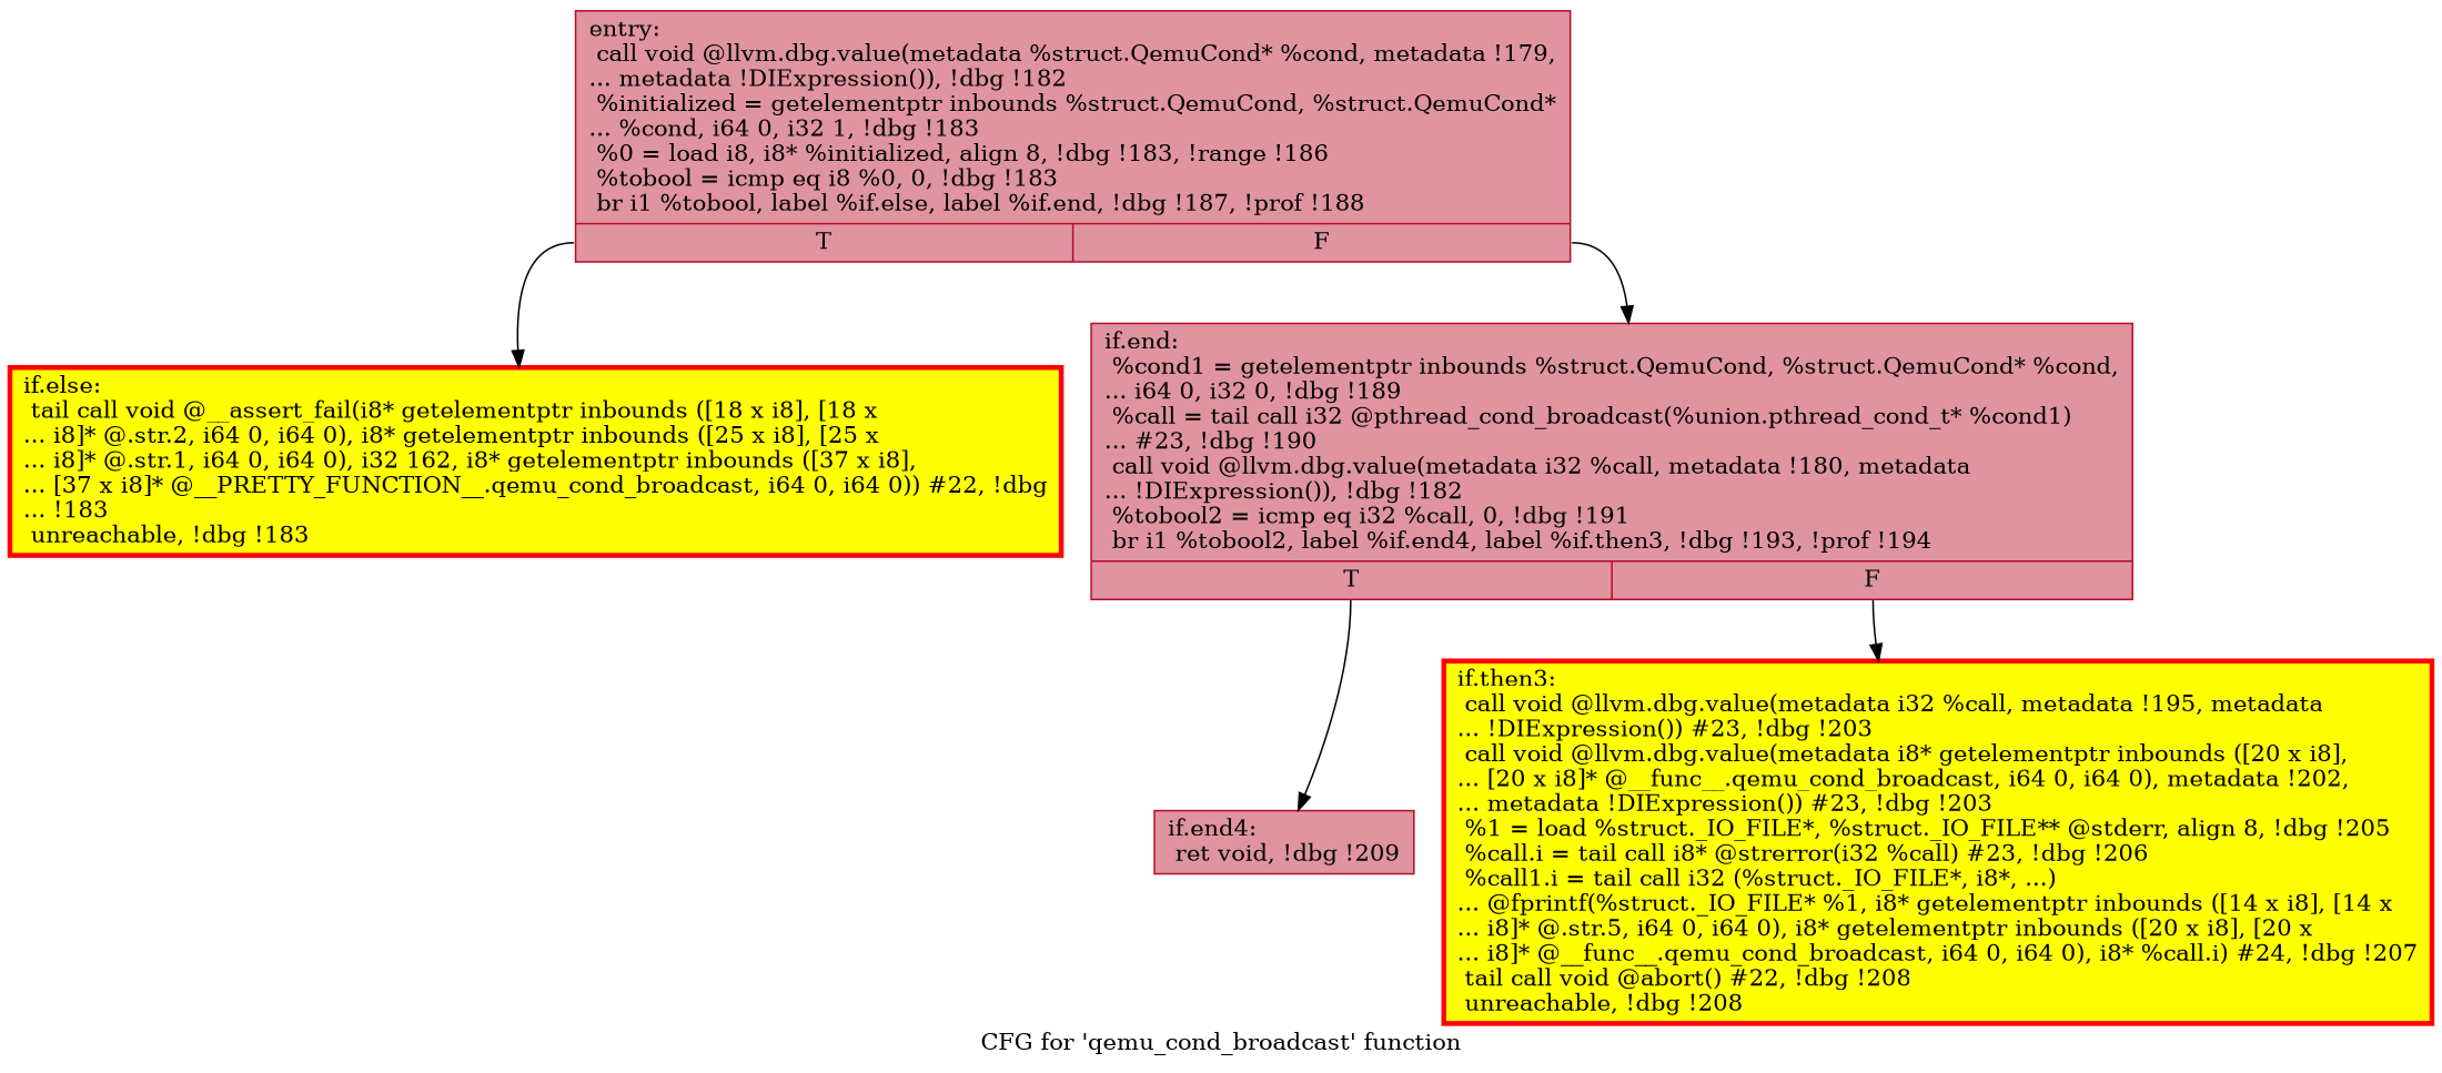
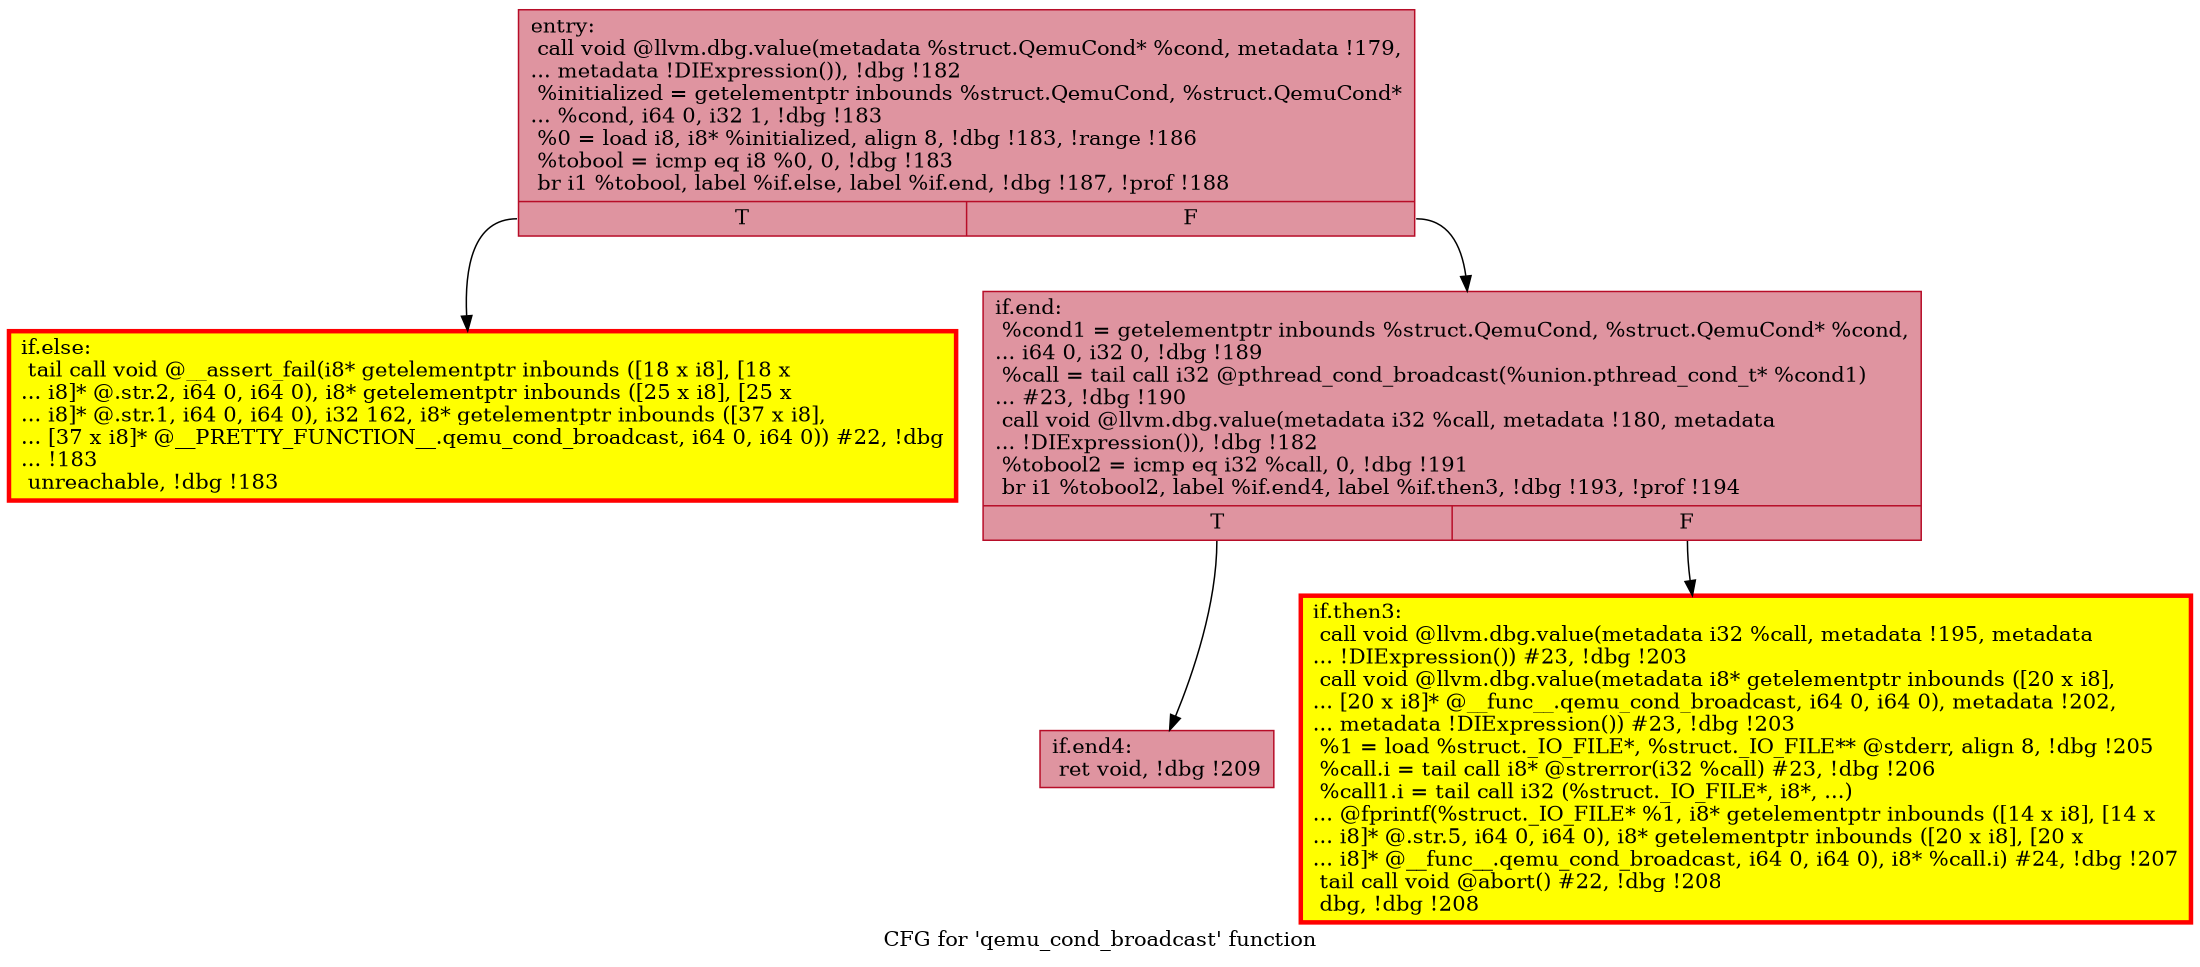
  digraph {
    label="CFG for 'qemu_cond_broadcast' function"
    node [color="#b70d28ff" fillcolor="#b70d2870" shape=record style=filled]
    edge [tailport=s0]
    n1 [label="{entry:\l  call void @llvm.dbg.value(metadata %struct.QemuCond* %cond, metadata !179,\l... metadata !DIExpression()), !dbg !182\l  %initialized = getelementptr inbounds %struct.QemuCond, %struct.QemuCond*\l... %cond, i64 0, i32 1, !dbg !183\l  %0 = load i8, i8* %initialized, align 8, !dbg !183, !range !186\l  %tobool = icmp eq i8 %0, 0, !dbg !183\l  br i1 %tobool, label %if.else, label %if.end, !dbg !187, !prof !188\l|{<s0>T|<s1>F}}"]
    n2 [color=red fillcolor=yellow label="{if.else:                                          \l  tail call void @__assert_fail(i8* getelementptr inbounds ([18 x i8], [18 x\l... i8]* @.str.2, i64 0, i64 0), i8* getelementptr inbounds ([25 x i8], [25 x\l... i8]* @.str.1, i64 0, i64 0), i32 162, i8* getelementptr inbounds ([37 x i8],\l... [37 x i8]* @__PRETTY_FUNCTION__.qemu_cond_broadcast, i64 0, i64 0)) #22, !dbg\l... !183\l  unreachable, !dbg !183\l}" penwidth=3.0]
    n3 [label="{if.end:                                           \l  %cond1 = getelementptr inbounds %struct.QemuCond, %struct.QemuCond* %cond,\l... i64 0, i32 0, !dbg !189\l  %call = tail call i32 @pthread_cond_broadcast(%union.pthread_cond_t* %cond1)\l... #23, !dbg !190\l  call void @llvm.dbg.value(metadata i32 %call, metadata !180, metadata\l... !DIExpression()), !dbg !182\l  %tobool2 = icmp eq i32 %call, 0, !dbg !191\l  br i1 %tobool2, label %if.end4, label %if.then3, !dbg !193, !prof !194\l|{<s0>T|<s1>F}}"]
    n4 [label="{if.end4:                                          \l  ret void, !dbg !209\l}"]
-   n5 [color=red fillcolor=yellow label="{if.then3:                                         \l  call void @llvm.dbg.value(metadata i32 %call, metadata !195, metadata\l... !DIExpression()) #23, !dbg !203\l  call void @llvm.dbg.value(metadata i8* getelementptr inbounds ([20 x i8],\l... [20 x i8]* @__func__.qemu_cond_broadcast, i64 0, i64 0), metadata !202,\l... metadata !DIExpression()) #23, !dbg !203\l  %1 = load %struct._IO_FILE*, %struct._IO_FILE** @stderr, align 8, !dbg !205\l  %call.i = tail call i8* @strerror(i32 %call) #23, !dbg !206\l  %call1.i = tail call i32 (%struct._IO_FILE*, i8*, ...)\l... @fprintf(%struct._IO_FILE* %1, i8* getelementptr inbounds ([14 x i8], [14 x\l... i8]* @.str.5, i64 0, i64 0), i8* getelementptr inbounds ([20 x i8], [20 x\l... i8]* @__func__.qemu_cond_broadcast, i64 0, i64 0), i8* %call.i) #24, !dbg !207\l  tail call void @abort() #22, !dbg !208\l  unreachable, !dbg !208\l}" penwidth=3.0]
+   n5 [color=red fillcolor=yellow label="{if.then3:                                         \l  call void @llvm.dbg.value(metadata i32 %call, metadata !195, metadata\l... !DIExpression()) #23, !dbg !203\l  call void @llvm.dbg.value(metadata i8* getelementptr inbounds ([20 x i8],\l... [20 x i8]* @__func__.qemu_cond_broadcast, i64 0, i64 0), metadata !202,\l... metadata !DIExpression()) #23, !dbg !203\l  %1 = load %struct._IO_FILE*, %struct._IO_FILE** @stderr, align 8, !dbg !205\l  %call.i = tail call i8* @strerror(i32 %call) #23, !dbg !206\l  %call1.i = tail call i32 (%struct._IO_FILE*, i8*, ...)\l... @fprintf(%struct._IO_FILE* %1, i8* getelementptr inbounds ([14 x i8], [14 x\l... i8]* @.str.5, i64 0, i64 0), i8* getelementptr inbounds ([20 x i8], [20 x\l... i8]* @__func__.qemu_cond_broadcast, i64 0, i64 0), i8* %call.i) #24, !dbg !207\l  tail call void @abort() #22, !dbg !208\l  dbg, !dbg !208\l}" penwidth=3.0]
    n1 -> n2
    n1 -> n3 [tailport=s1]
    n3 -> n4
    n3 -> n5 [tailport=s1]
  }
